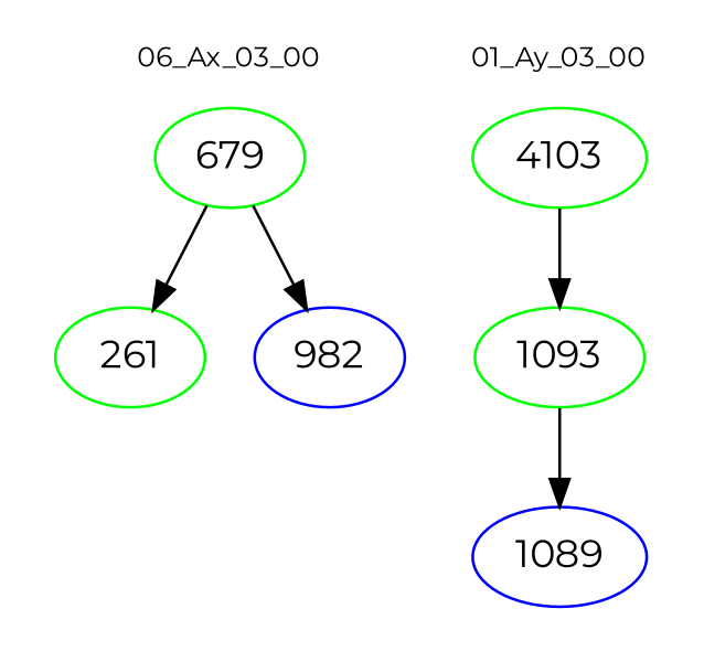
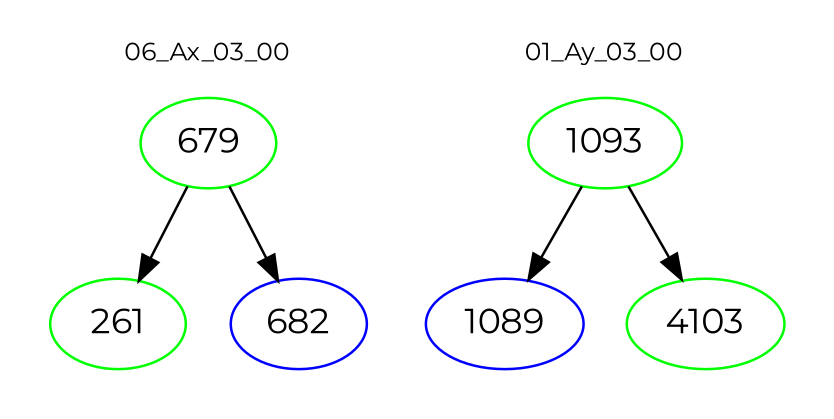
  digraph {
    fontname=Montserrat
    node [color=green fontname=Montserrat]
    edge [color=black fontname=Montserrat]
    n1 [label=679]
    n2 [label=261]
-   n3 [color=blue label=982]
+   n3 [color=blue label=682]
    n4 [label=1093]
    n5 [color=blue label=1089]
    n6 [label=4103]
    subgraph cluster_1 {
      color=white
      fontsize=10
      label="06_Ax_03_00"
      n1
      n2
      n3
    }
    subgraph cluster_2 {
      color=white
      fontsize=10
      label="01_Ay_03_00"
      n4
      n5
      n6
    }
    n1 -> n2
    n1 -> n3
    n4 -> n5
-   n6 -> n4
+   n4 -> n6
  }
